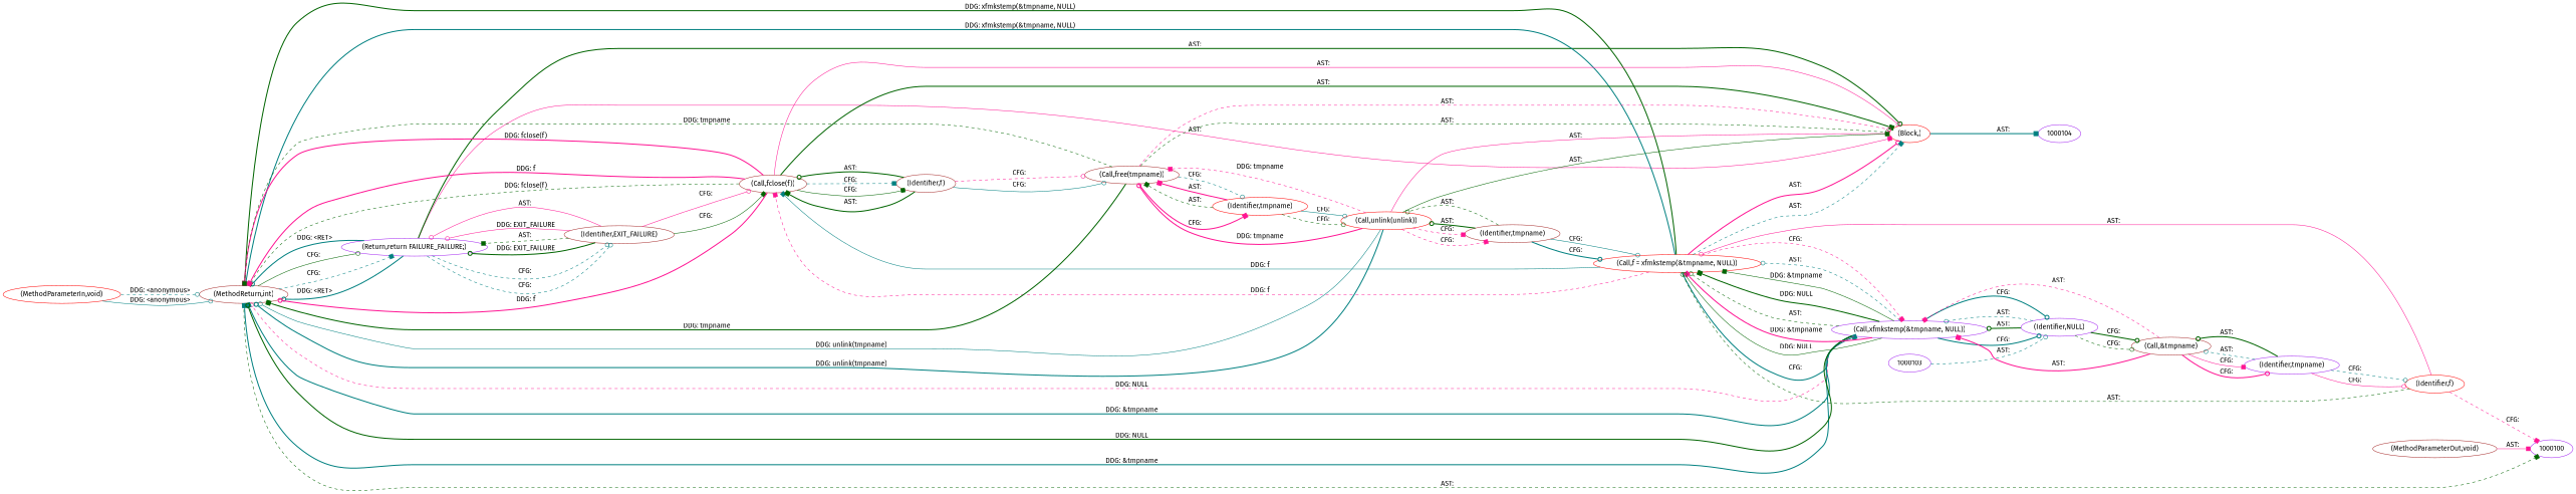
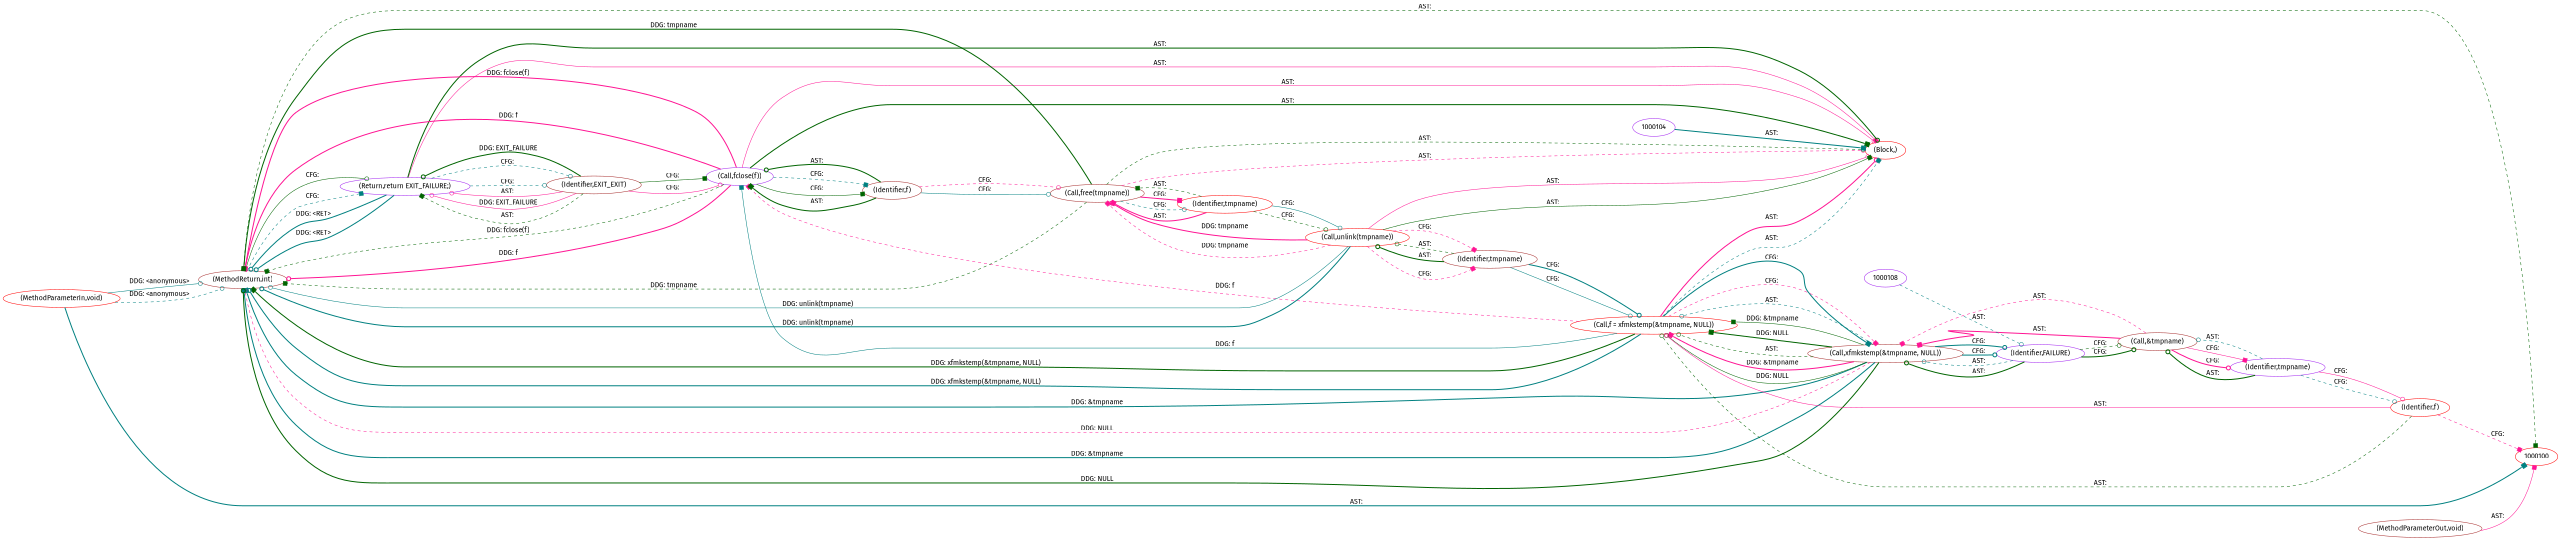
  digraph {
    fontname="Fira Sans"
    rankdir=LR
    node [color=brown fontname="Fira Sans"]
    edge [arrowhead=odot color=darkgreen fontname="Fira Sans" style=bold]
    n1 [label="(MethodReturn,int)"]
-   n2 [color=purple label="(Return,return FAILURE_FAILURE;)"]
-   1000100 [color=purple]
+   n2 [color=purple label="(Return,return EXIT_FAILURE;)"]
+   1000100 [color=red]
    n4 [color=red label="(Block,)"]
-   n5 [label="(Identifier,EXIT_FAILURE)"]
+   n5 [label="(Identifier,EXIT_EXIT)"]
    n6 [color=red label="(MethodParameterIn,void)"]
    n7 [label="(MethodParameterOut,void)"]
    n8 [color=red label="(Call,f = xfmkstemp(&tmpname, NULL))"]
-   n9 [color=purple label="(Call,xfmkstemp(&tmpname, NULL))"]
-   n10 [label="(Call,fclose(f))"]
-   n11 [color=purple label="(Identifier,NULL)"]
+   n9 [label="(Call,xfmkstemp(&tmpname, NULL))"]
+   n10 [color=purple label="(Call,fclose(f))"]
+   n11 [color=purple label="(Identifier,FAILURE)"]
    n12 [label="(Identifier,f)"]
    n13 [color=red label="(Identifier,f)"]
    n14 [label="(Call,&tmpname)"]
    n15 [color=purple label="(Identifier,tmpname)"]
-   n16 [color=red label="(Call,unlink(unlink))"]
+   n16 [color=red label="(Call,unlink(tmpname))"]
    n17 [label="(Identifier,tmpname)"]
    n18 [label="(Call,free(tmpname))"]
    n19 [color=red label="(Identifier,tmpname)"]
-   1000103 [color=purple]
+   1000103 [color=purple label=1000108]
    1000104 [color=purple]
    n1 -> n2 [label="CFG: " style=solid]
    n1 -> n2 [arrowhead=box color=teal label="CFG: " style=dashed]
    n1 -> 1000100 [arrowhead=box label="AST: " style=dashed]
    n2 -> n1 [color=teal label="DDG: <RET>"]
    n2 -> n1 [color=teal label="DDG: <RET>"]
    n2 -> n4 [arrowhead=box color=deeppink label="AST: " style=solid]
    n2 -> n4 [label="AST: "]
    n2 -> n5 [color=teal label="CFG: " style=dashed]
    n2 -> n5 [color=teal label="CFG: " style=dashed]
    n5 -> n2 [color=deeppink label="AST: " style=solid]
    n5 -> n2 [color=deeppink label="DDG: EXIT_FAILURE" style=solid]
    n5 -> n2 [arrowhead=box label="AST: " style=dashed]
    n5 -> n2 [label="DDG: EXIT_FAILURE"]
    n5 -> n10 [arrowhead=box label="CFG: " style=solid]
    n5 -> n10 [color=deeppink label="CFG: " style=solid]
    n6 -> n1 [color=teal label="DDG: <anonymous>" style=dashed]
    n6 -> n1 [color=teal label="DDG: <anonymous>" style=solid]
+   n6 -> 1000100 [arrowhead=box color=teal label="AST: "]
    n7 -> 1000100 [arrowhead=box color=deeppink label="AST: " style=solid]
    n8 -> n1 [arrowhead=box label="DDG: xfmkstemp(&tmpname, NULL)"]
    n8 -> n1 [color=teal label="DDG: xfmkstemp(&tmpname, NULL)"]
    n8 -> n4 [color=deeppink label="AST: "]
    n8 -> n4 [arrowhead=box color=teal label="AST: " style=dashed]
    n8 -> n9 [arrowhead=box color=teal label="CFG: "]
    n8 -> n9 [arrowhead=box color=deeppink label="CFG: " style=dashed]
    n8 -> n10 [arrowhead=box color=deeppink label="DDG: f" style=dashed]
    n8 -> n10 [arrowhead=box color=teal label="DDG: f" style=solid]
    n9 -> n1 [arrowhead=box color=teal label="DDG: &tmpname"]
    n9 -> n1 [color=deeppink label="DDG: NULL" style=dashed]
    n9 -> n1 [arrowhead=box color=teal label="DDG: &tmpname"]
    n9 -> n1 [label="DDG: NULL"]
    n9 -> n8 [color=teal label="AST: " style=dashed]
    n9 -> n8 [arrowhead=box label="DDG: &tmpname" style=solid]
    n9 -> n8 [arrowhead=box label="DDG: NULL"]
    n9 -> n8 [label="AST: " style=dashed]
    n9 -> n8 [arrowhead=box color=deeppink label="DDG: &tmpname"]
    n9 -> n8 [label="DDG: NULL" style=solid]
    n9 -> n11 [color=teal label="CFG: "]
    n9 -> n11 [color=teal label="CFG: "]
    n10 -> n1 [arrowhead=box label="DDG: fclose(f)" style=dashed]
    n10 -> n1 [color=deeppink label="DDG: f"]
    n10 -> n1 [arrowhead=box color=deeppink label="DDG: fclose(f)"]
    n10 -> n1 [arrowhead=box color=deeppink label="DDG: f"]
    n10 -> n4 [color=deeppink label="AST: " style=solid]
    n10 -> n4 [arrowhead=box label="AST: "]
    n10 -> n12 [arrowhead=box color=teal label="CFG: " style=dashed]
    n10 -> n12 [arrowhead=box label="CFG: " style=solid]
    n11 -> n9 [color=teal label="AST: " style=dashed]
    n11 -> n9 [label="AST: "]
    n11 -> n14 [label="CFG: "]
    n11 -> n14 [label="CFG: " style=dashed]
    n12 -> n10 [arrowhead=box label="AST: "]
    n12 -> n10 [label="AST: "]
    n12 -> n18 [color=teal label="CFG: " style=solid]
    n12 -> n18 [color=deeppink label="CFG: " style=dashed]
    n13 -> 1000100 [arrowhead=box color=deeppink label="CFG: " style=dashed]
    n13 -> n8 [color=deeppink label="AST: " style=solid]
    n13 -> n8 [label="AST: " style=dashed]
    n14 -> n9 [arrowhead=box color=deeppink label="AST: " style=dashed]
    n14 -> n9 [arrowhead=box color=deeppink label="AST: "]
    n14 -> n15 [arrowhead=box color=deeppink label="CFG: " style=solid]
    n14 -> n15 [color=deeppink label="CFG: "]
    n15 -> n13 [color=teal label="CFG: " style=dashed]
    n15 -> n13 [color=deeppink label="CFG: " style=solid]
    n15 -> n14 [label="AST: "]
    n15 -> n14 [color=teal label="AST: " style=dashed]
    n16 -> n1 [color=teal label="DDG: unlink(tmpname)" style=solid]
    n16 -> n1 [color=teal label="DDG: unlink(tmpname)"]
    n16 -> n4 [color=deeppink label="AST: " style=solid]
    n16 -> n4 [arrowhead=box label="AST: " style=solid]
    n16 -> n17 [arrowhead=box color=deeppink label="CFG: " style=dashed]
    n16 -> n17 [arrowhead=box color=deeppink label="CFG: " style=dashed]
    n16 -> n18 [color=deeppink label="DDG: tmpname"]
    n16 -> n18 [arrowhead=box color=deeppink label="DDG: tmpname" style=dashed]
    n17 -> n8 [color=teal label="CFG: " style=solid]
    n17 -> n8 [color=teal label="CFG: "]
    n17 -> n16 [label="AST: " style=dashed]
    n17 -> n16 [label="AST: "]
    n18 -> n1 [arrowhead=box label="DDG: tmpname"]
    n18 -> n1 [arrowhead=box label="DDG: tmpname" style=dashed]
    n18 -> n4 [label="AST: " style=dashed]
    n18 -> n4 [color=deeppink label="AST: " style=dashed]
    n18 -> n19 [arrowhead=box color=deeppink label="CFG: "]
    n18 -> n19 [color=teal label="CFG: " style=dashed]
    n19 -> n16 [label="CFG: " style=dashed]
    n19 -> n16 [color=teal label="CFG: " style=solid]
    n19 -> n18 [arrowhead=box color=deeppink label="AST: "]
    n19 -> n18 [arrowhead=box label="AST: " style=dashed]
    1000103 -> n11 [color=teal label="AST: " style=dashed]
-   n4 -> 1000104 [arrowhead=box color=teal label="AST: "]
+   1000104 -> n4 [arrowhead=box color=teal label="AST: "]
  }
